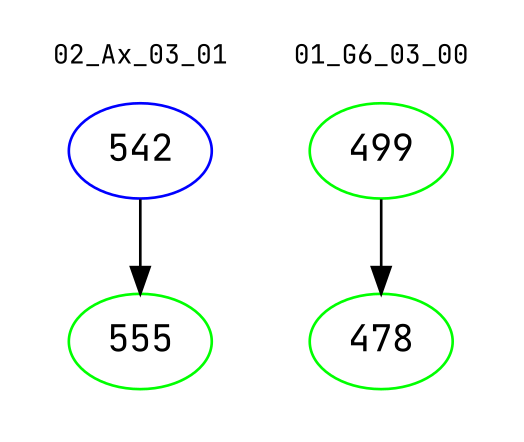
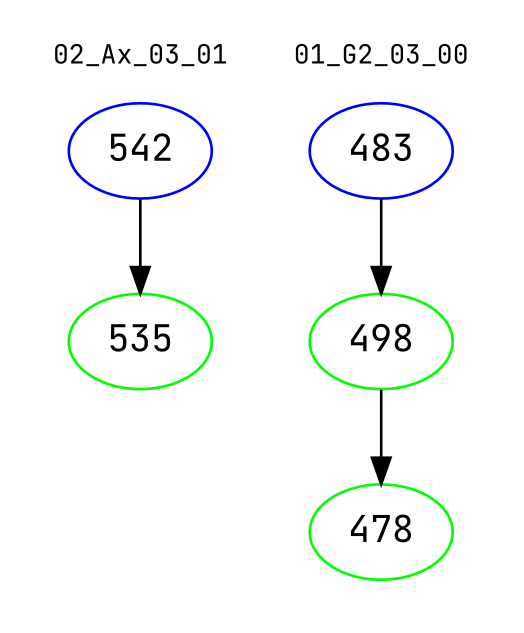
  digraph {
    fontname="JetBrains Mono"
    node [color=green fontname="JetBrains Mono"]
    edge [color=black fontname="JetBrains Mono"]
    n1 [color=blue label=542]
-   n2 [label=555]
+   n2 [label=535]
+   n3 [color=blue label=483]
    n4 [label=478]
-   n5 [label=499]
+   n5 [label=498]
    subgraph cluster_1 {
      color=white
      fontsize=10
      label="02_Ax_03_01"
      n1
      n2
    }
    subgraph cluster_2 {
      color=white
      fontsize=10
-     label="01_G6_03_00"
+     label="01_G2_03_00"
+     n3
      n4
      n5
    }
    n1 -> n2
+   n3 -> n5
    n5 -> n4
  }
